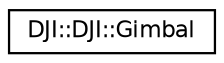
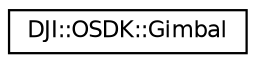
  digraph {
    rankdir=LR
-   n1 [color=black fillcolor=white fontname=Helvetica fontsize=10 height=0.2 label="DJI::DJI::Gimbal" shape=record style=filled width=0.4]
+   n1 [color=black fillcolor=white fontname=Helvetica fontsize=10 height=0.2 label="DJI::OSDK::Gimbal" shape=record style=filled width=0.4]
  }
